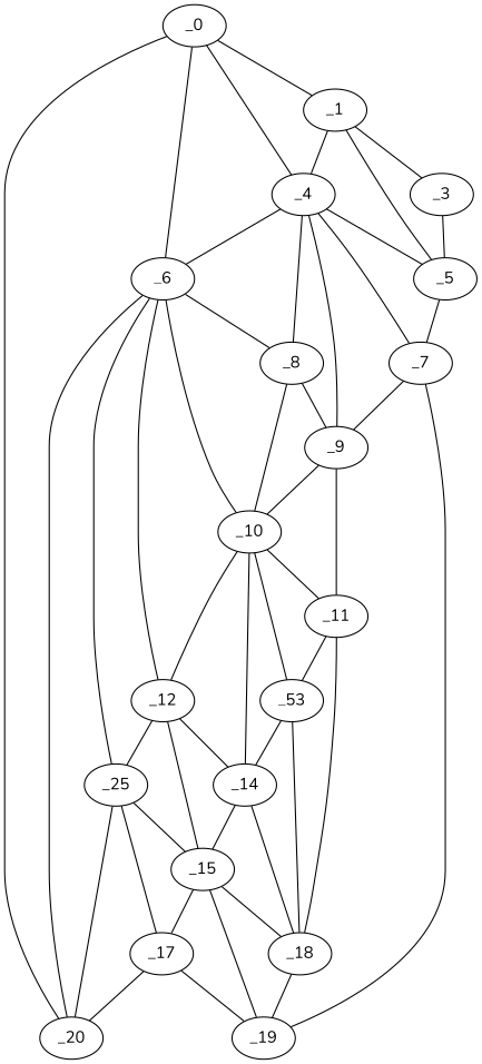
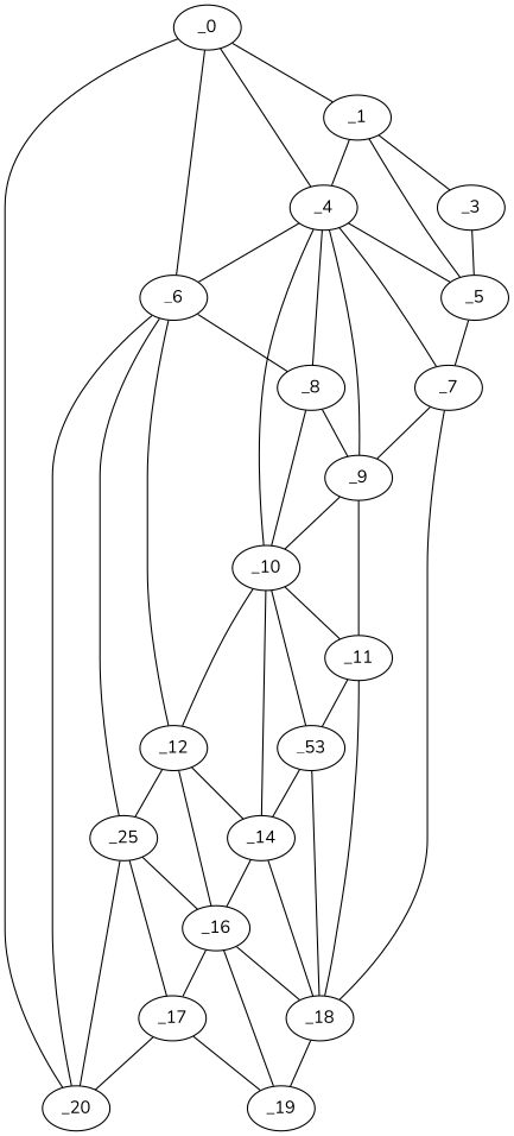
  graph {
    fontname=Nunito
    node [fontname=Nunito x=42 y=18]
    edge [fontname=Nunito valence=2]
    _0 [x=4 y=102]
    _1 [x=28]
    _4 [y=36]
    _6 [x=60 y=73]
    _20 [x=123 y=93]
    _3
    _5 [x=56 y=13]
    _7 [x=63 y=14]
    _8 [x=71 y=57]
    _9 [x=79 y=50]
    _10 [x=85 y=62]
    _12 [x=96 y=69]
    n13 [label=_25 x=102 y=75]
    _18 [x=118 y=48]
    _11 [x=87 y=44]
    n16 [label=_53 x=98 y=52]
    _14 [x=100 y=57]
-   _16 [x=111 y=70 label=_15]
+   _16 [x=111 y=70]
    _17 [x=117 y=82]
    _19 [x=123 y=85]
    _0 -- _1 [valence=1]
    _0 -- _4
    _0 -- _6
    _0 -- _20 [valence=1]
    _1 -- _4
    _1 -- _3
    _1 -- _5 [valence=1]
    _4 -- _6
    _4 -- _5
    _4 -- _7
    _4 -- _8 [valence=1]
    _4 -- _9 [valence=1]
    _6 -- _20
    _6 -- _8 [valence=1]
-   _6 -- _10
+   _4 -- _10
    _6 -- _12 [valence=1]
    _6 -- n13 [valence=1]
    _3 -- _5
    _5 -- _7 [valence=1]
    _7 -- _9
-   _7 -- _19 [valence=1]
+   _7 -- _18 [valence=1]
    _8 -- _9
    _8 -- _10
    _9 -- _10
    _9 -- _11
    _10 -- _12 [valence=1]
    _10 -- _11
    _10 -- n16
    _10 -- _14
    _12 -- n13 [valence=1]
    _12 -- _14
    _12 -- _16
    n13 -- _20
    n13 -- _16 [valence=1]
    n13 -- _17
    _18 -- _19 [valence=1]
    _11 -- _18 [valence=1]
    _11 -- n16 [valence=1]
    n16 -- _18
    n16 -- _14 [valence=1]
    _14 -- _18 [valence=1]
    _14 -- _16 [valence=1]
    _16 -- _18
    _16 -- _17
    _16 -- _19
    _17 -- _20 [valence=1]
    _17 -- _19 [valence=1]
  }
